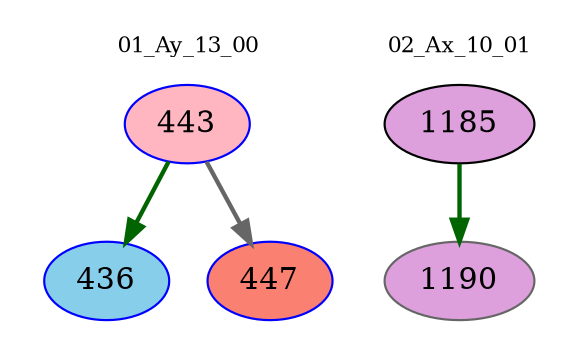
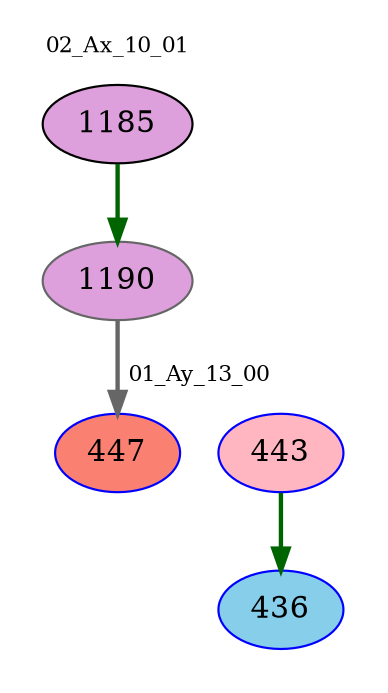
  digraph {
    node [color=blue fillcolor=plum style=filled]
    edge [color=darkgreen style=bold]
    n1 [fillcolor=lightpink label=443]
    n2 [fillcolor=skyblue label=436]
    n3 [fillcolor=salmon label=447]
    n4 [color=black label=1185]
    n5 [color=gray40 label=1190]
    subgraph cluster_1 {
      color=white
      fontsize=10
      label="01_Ay_13_00"
      n1
      n2
      n3
    }
    subgraph cluster_2 {
      color=white
      fontsize=10
      label="02_Ax_10_01"
      n4
      n5
    }
    n1 -> n2
-   n1 -> n3 [color=gray40]
+   n5 -> n3 [color=gray40]
    n4 -> n5
  }
